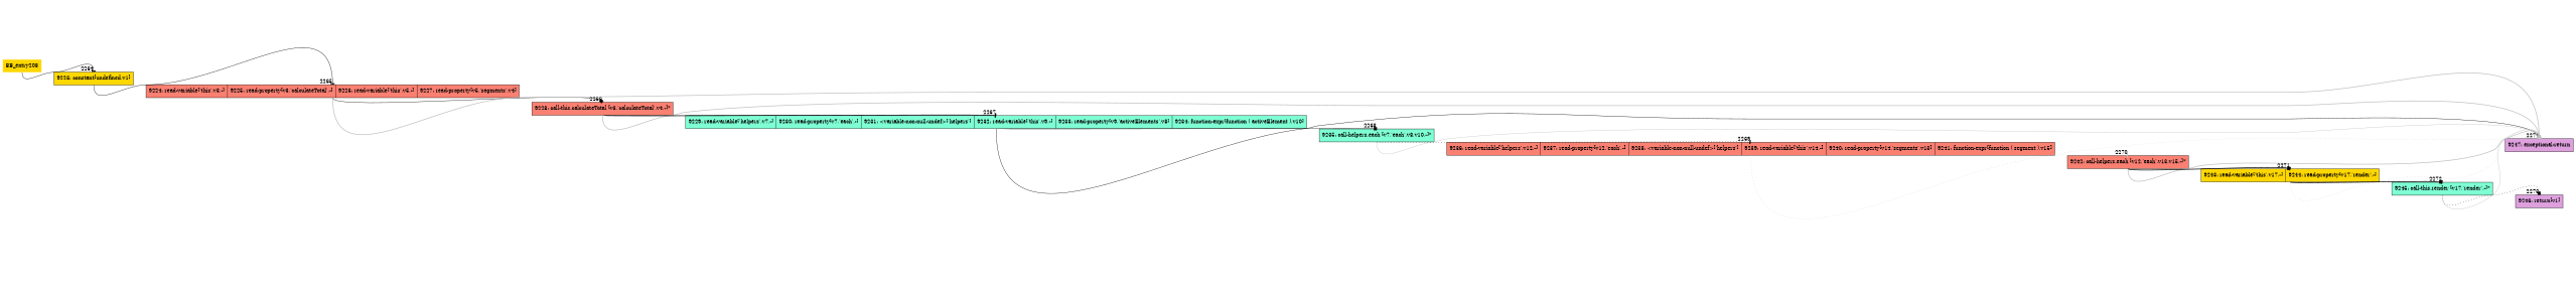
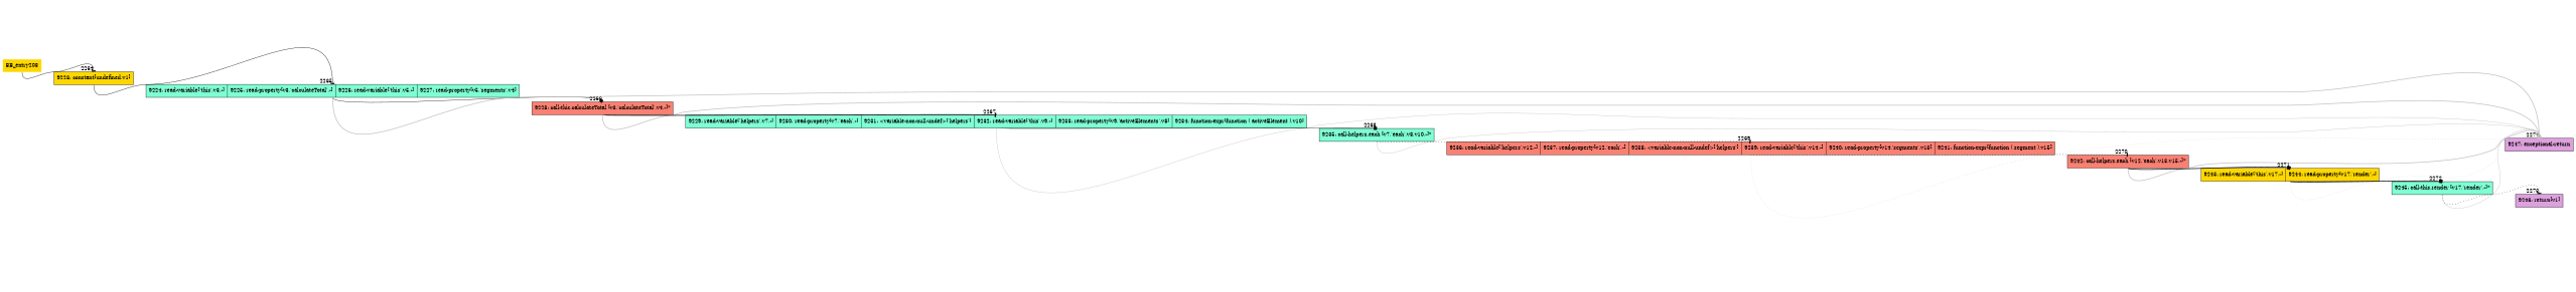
  digraph {
    rankdir=LR
    node [fillcolor=aquamarine shape=record style=filled]
    edge [arrowhead=tee headport=n style=solid tailport=s]
    BB_entry208 [fillcolor=gold shape=none]
    n2 [fillcolor=gold label="{9223: constant[undefined,v1]}"]
-   n3 [fillcolor=salmon label="{9224: read-variable['this',v3,-]|9225: read-property[v3,'calculateTotal',-]|9226: read-variable['this',v5,-]|9227: read-property[v5,'segments',v4]}"]
+   n3 [label="{9224: read-variable['this',v3,-]|9225: read-property[v3,'calculateTotal',-]|9226: read-variable['this',v5,-]|9227: read-property[v5,'segments',v4]}"]
    n4 [fillcolor=salmon label="{9228: call-this.calculateTotal [v3,'calculateTotal',v4,-]*}"]
    n5 [fillcolor=plum label="{9247: exceptional-return}"]
    n6 [label="{9229: read-variable['helpers',v7,-]|9230: read-property[v7,'each',-]|9231: \<variable-non-null-undef\>['helpers']|9232: read-variable['this',v9,-]|9233: read-property[v9,'activeElements',v8]|9234: function-expr[function ( activeElement ),v10]}"]
    n7 [label="{9235: call-helpers.each [v7,'each',v8,v10,-]*}"]
    n8 [fillcolor=salmon label="{9236: read-variable['helpers',v12,-]|9237: read-property[v12,'each',-]|9238: \<variable-non-null-undef\>['helpers']|9239: read-variable['this',v14,-]|9240: read-property[v14,'segments',v13]|9241: function-expr[function ( segment ),v15]}"]
    n9 [fillcolor=salmon label="{9242: call-helpers.each [v12,'each',v13,v15,-]*}"]
    n10 [fillcolor=gold label="{9243: read-variable['this',v17,-]|9244: read-property[v17,'render',-]}"]
    n11 [label="{9245: call-this.render [v17,'render',-]*}"]
    n12 [fillcolor=plum label="{9246: return[v1]}"]
    BB_entry208 -> n2 [headlabel="    2264"]
    n2 -> n3 [headlabel="      2265"]
    n3 -> n4 [arrowhead=box headlabel="      2266"]
    n3 -> n5 [arrowhead=box color=gray headlabel="      2274" style=bold]
    n4 -> n5 [color=gray style=bold]
    n4 -> n6 [headlabel="      2267" style=bold]
-   n6 -> n5 [arrowhead=box color=black]
+   n6 -> n5 [arrowhead=box color=gray]
    n6 -> n7 [arrowhead=box headlabel="      2268"]
    n7 -> n5 [arrowhead=box color=gray]
    n7 -> n8 [headlabel="      2269" style=dotted]
    n8 -> n5 [arrowhead=box color=gray style=dotted]
-   n8 -> n9 [headlabel="      2270" style=dotted color=gray]
+   n8 -> n9 [headlabel="      2270" style=dotted]
    n9 -> n5 [color=gray style=bold]
    n9 -> n10 [arrowhead=box headlabel="      2271" style=bold]
    n10 -> n5 [color=gray style=dotted]
    n10 -> n11 [arrowhead=box headlabel="      2272" style=bold]
    n11 -> n5 [arrowhead=box color=gray]
-   n11 -> n12 [arrowhead=box headlabel="      2273" style=dotted]
+   n11 -> n12 [headlabel="      2273" style=dotted]
  }
